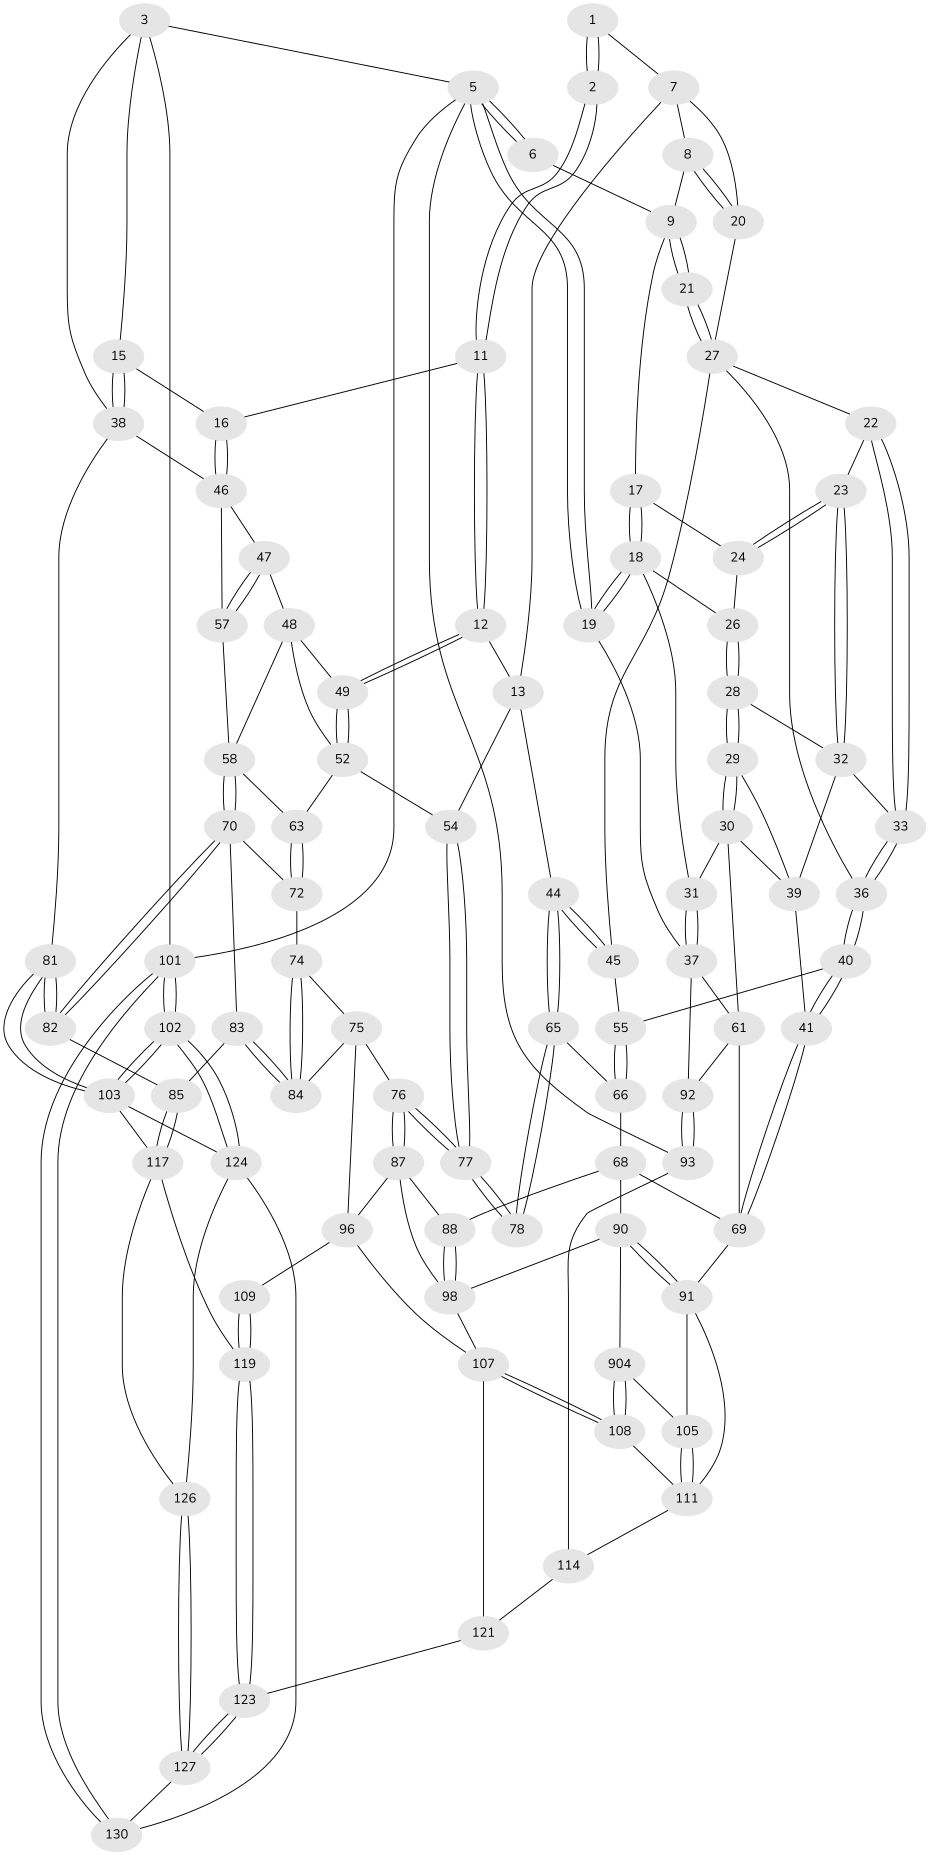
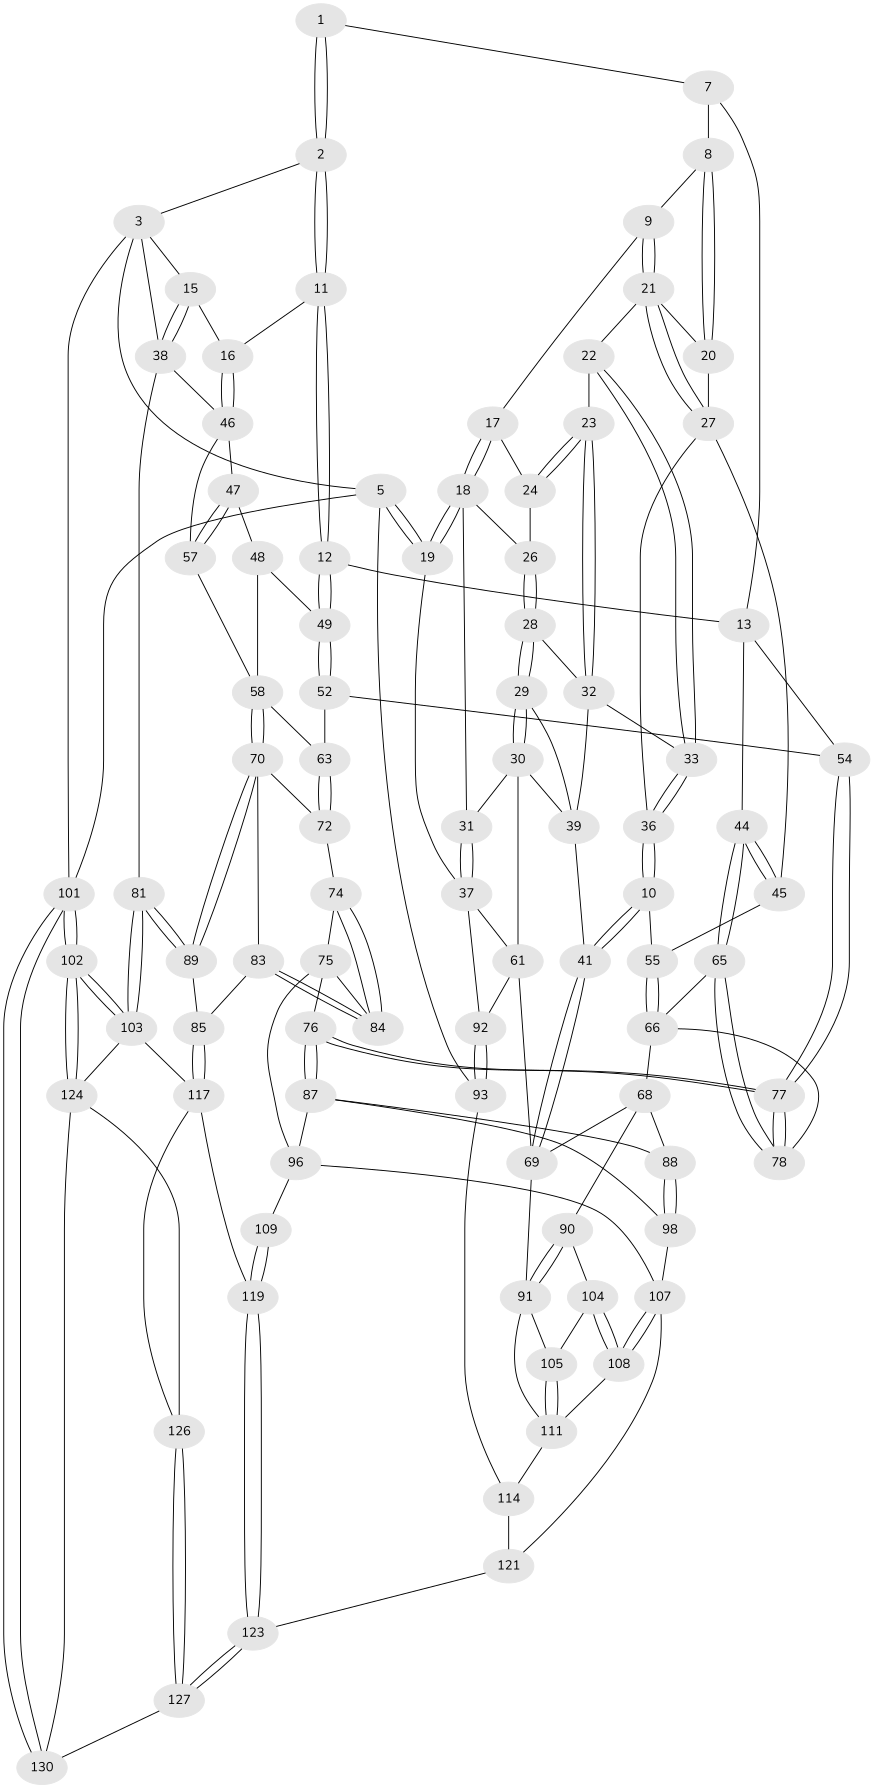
  graph {
    fontname=Nunito
    node [color=gray90 fontname=Nunito style=filled]
    edge [fontname=Nunito]
    1
    2
    7 [super="+14"]
    3 [super="+4"]
    11
    8
    13 [super="+43"]
    20
    5 [super="+94"]
    15
    38 [super="+50"]
    101
    12
    16
-   6
    19
    93 [super="+115"]
    46 [super="+51"]
    81
    102
    130
    9 [super="+10"]
    37 [super="+62"]
    114 [super="+122"]
    17
    21
    44
    54
    27 [super="+35"]
    18 [super="+25"]
    24
    22
    49
    52 [super="+53"]
    45
    65
    77
    47
    57
    26
    31
    28
    61 [super="+80"]
    92 [super="+116"]
    36
    23
    33
    32 [super="+34"]
    39 [super="+42"]
    29
-   40
+   40 [label=10]
    55
    30 [super="+60"]
    41
    69 [super="+79"]
-   82
+   82 [label=89]
    103 [super="+120"]
    66 [super="+67"]
    91 [super="+106"]
    78
    48 [super="+56"]
    58 [super="+59"]
    63 [super="+64"]
    70 [super="+71"]
    72 [super="+73"]
    68 [super="+89"]
    83 [super="+86"]
    74
    88
    90 [super="+99"]
    98 [super="+100"]
-   104 [label=904]
+   104
    105
    111 [super="+113"]
    85
    84
    75 [super="+95"]
    76
    96 [super="+110"]
    87 [super="+97"]
    109
    107 [super="+112"]
    117 [super="+118"]
    124 [super="+125"]
    119
    126
    108
    121
    123
    127 [super="+129"]
    1 -- 2
    1 -- 2
    1 -- 7
+   2 -- 3
    2 -- 11
    2 -- 11
    7 -- 8
    7 -- 13
-   7 -- 20
+   21 -- 20
    3 -- 5
    3 -- 15
    3 -- 38
    3 -- 101
    11 -- 12
    11 -- 12
    11 -- 16
    8 -- 20
    8 -- 20
    8 -- 9
    13 -- 44
    13 -- 54
    20 -- 27
    5 -- 101
-   5 -- 6
-   5 -- 6
    5 -- 19
    5 -- 19
    5 -- 93
    15 -- 38
    15 -- 38
    15 -- 16
    38 -- 46
    38 -- 81
    101 -- 102
    101 -- 102
    101 -- 130
    101 -- 130
    12 -- 13
    12 -- 49
    12 -- 49
    16 -- 46
    16 -- 46
-   6 -- 9
    19 -- 37
    93 -- 114
    46 -- 47
    46 -- 57
    81 -- 82
    81 -- 82
    81 -- 103
    81 -- 103
    102 -- 103
    102 -- 103
    102 -- 124
    102 -- 124
    9 -- 17
    9 -- 21
    9 -- 21
    37 -- 61
    37 -- 92
    114 -- 121
    17 -- 18
    17 -- 18
    17 -- 24
    21 -- 27
    21 -- 27
-   27 -- 22
+   21 -- 22
    44 -- 45
    44 -- 45
    44 -- 65
    44 -- 65
    54 -- 77
    54 -- 77
    27 -- 45
    27 -- 36
    18 -- 19
    18 -- 19
    18 -- 26
    18 -- 31
    24 -- 26
    22 -- 23
    22 -- 33
    22 -- 33
    49 -- 52
    49 -- 52
    52 -- 54
    52 -- 63
    45 -- 55
    65 -- 66
    65 -- 78
    65 -- 78
    77 -- 78
    77 -- 78
    47 -- 57
    47 -- 57
    47 -- 48
    57 -- 58
    26 -- 28
    26 -- 28
    31 -- 37
    31 -- 37
    28 -- 32
    28 -- 29
    28 -- 29
    61 -- 92
    61 -- 69
    92 -- 93 [weight=2]
    92 -- 93
    36 -- 40
    36 -- 40
    23 -- 24
    23 -- 24
    23 -- 32
    23 -- 32
    33 -- 36
    33 -- 36
    32 -- 33
    32 -- 39
    39 -- 41
    29 -- 39
    29 -- 30
    29 -- 30
    40 -- 55
    40 -- 41
    40 -- 41
    55 -- 66
    55 -- 66
    30 -- 31
    30 -- 61
    30 -- 39
    41 -- 69
    41 -- 69
    69 -- 91
    82 -- 85
    103 -- 117
    103 -- 124
+   66 -- 78
    66 -- 68
    91 -- 105
    91 -- 111
    48 -- 49
-   48 -- 52
    48 -- 58
    58 -- 63
    58 -- 70
    58 -- 70
    63 -- 72 [weight=2]
    63 -- 72
    70 -- 82
    70 -- 82
    70 -- 72
    70 -- 83
    72 -- 74
    68 -- 69
    68 -- 88
    68 -- 90
    83 -- 85
    83 -- 84
    83 -- 84
    74 -- 84
    74 -- 84
    74 -- 75
    88 -- 98
    88 -- 98
    90 -- 91
    90 -- 91
-   90 -- 98
    90 -- 104
    98 -- 107
    104 -- 105
    104 -- 108
    104 -- 108
    105 -- 111
    105 -- 111
    111 -- 114
    85 -- 117
    85 -- 117
    75 -- 84
    75 -- 76
    75 -- 96
    76 -- 77
    76 -- 77
    76 -- 87
    76 -- 87
    96 -- 109
    96 -- 107
    87 -- 88
    87 -- 98
    87 -- 96
    109 -- 119
    109 -- 119
    107 -- 108
    107 -- 108
    107 -- 121
    117 -- 119
    117 -- 126
    124 -- 130
    124 -- 126
    119 -- 123
    119 -- 123
    126 -- 127
    126 -- 127
    108 -- 111
    121 -- 123
    123 -- 127
    123 -- 127
    127 -- 130
  }
